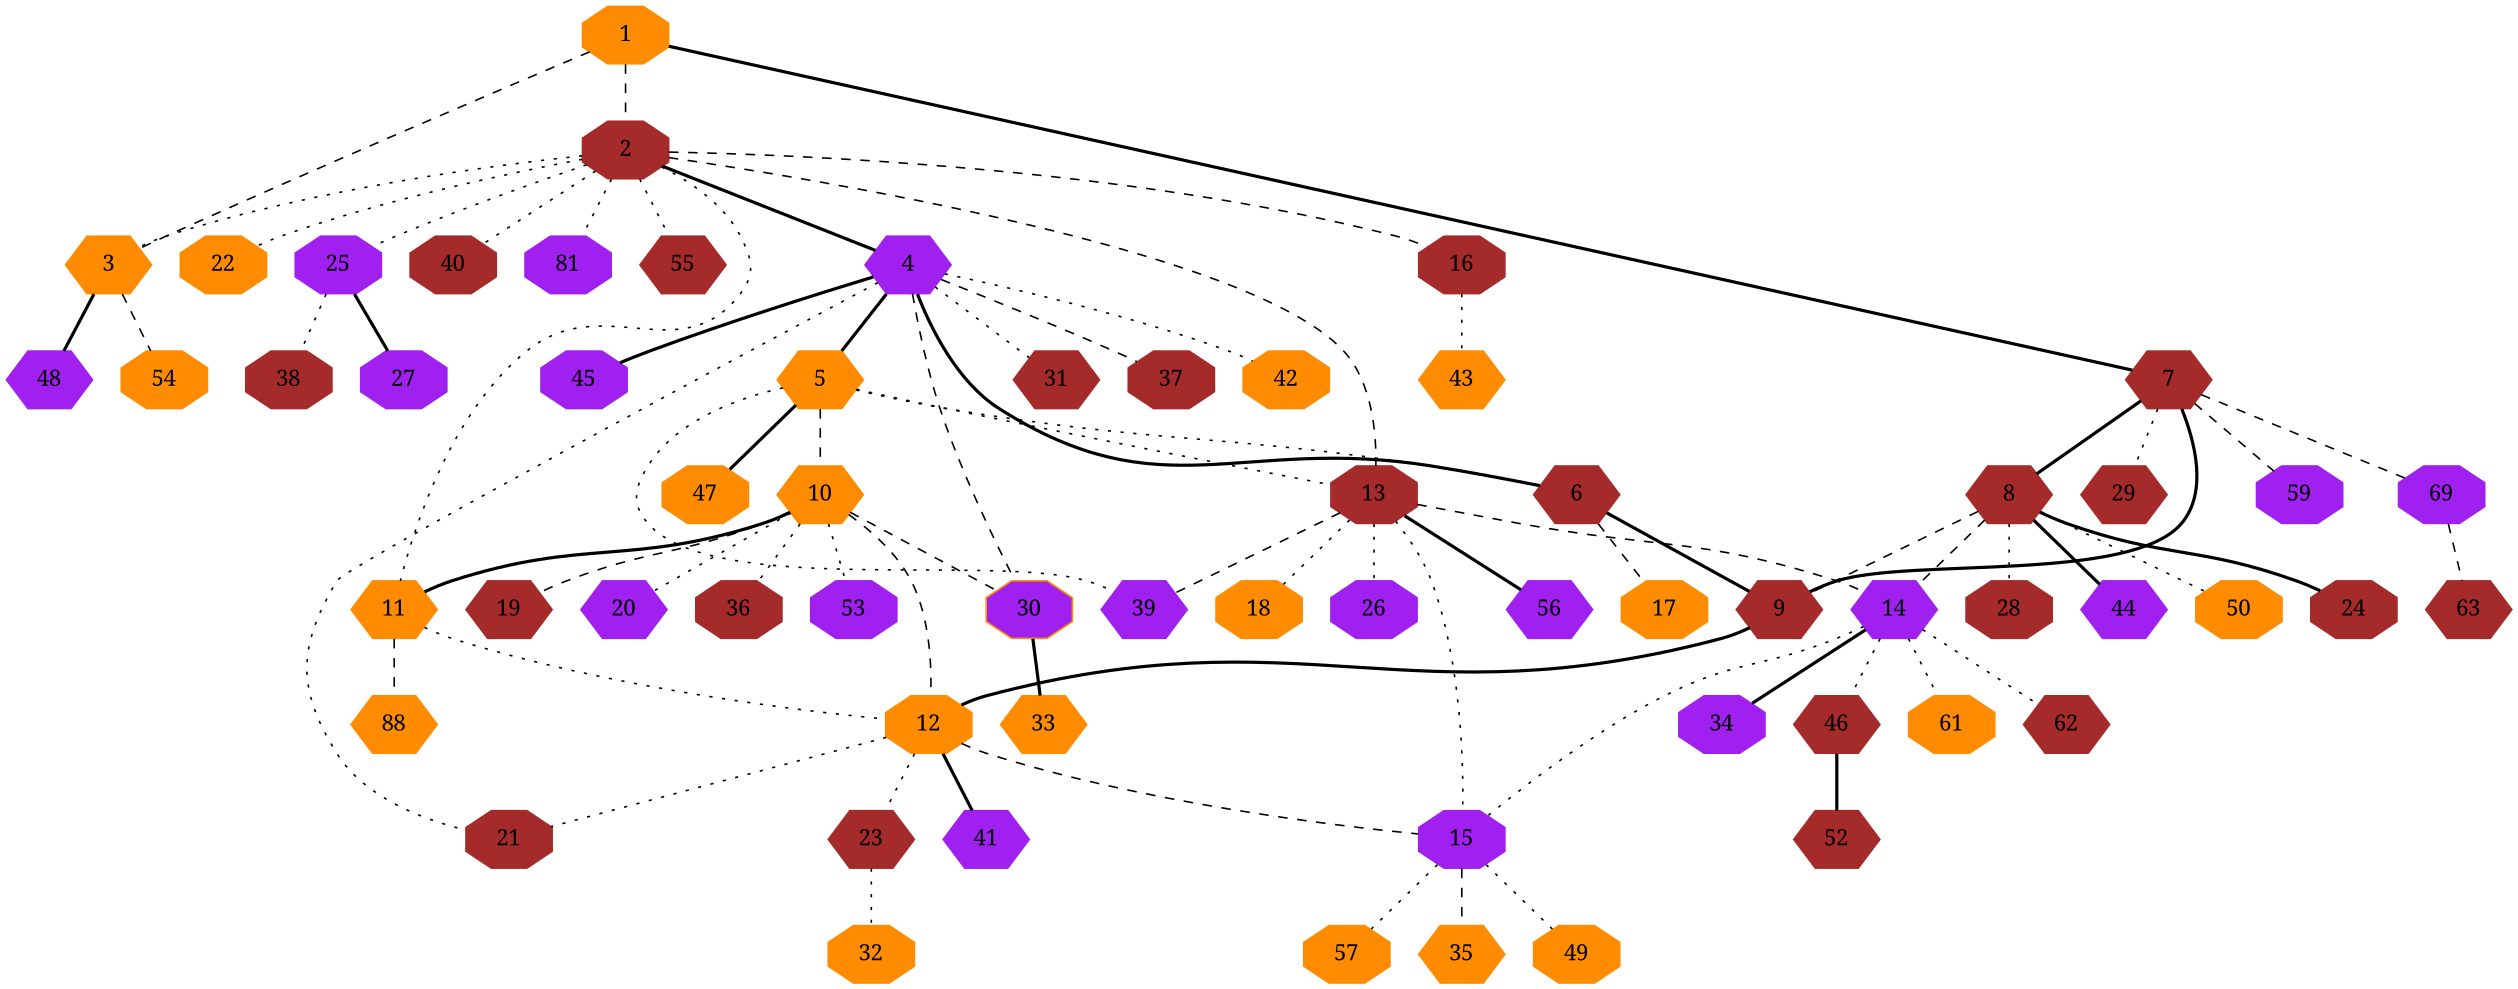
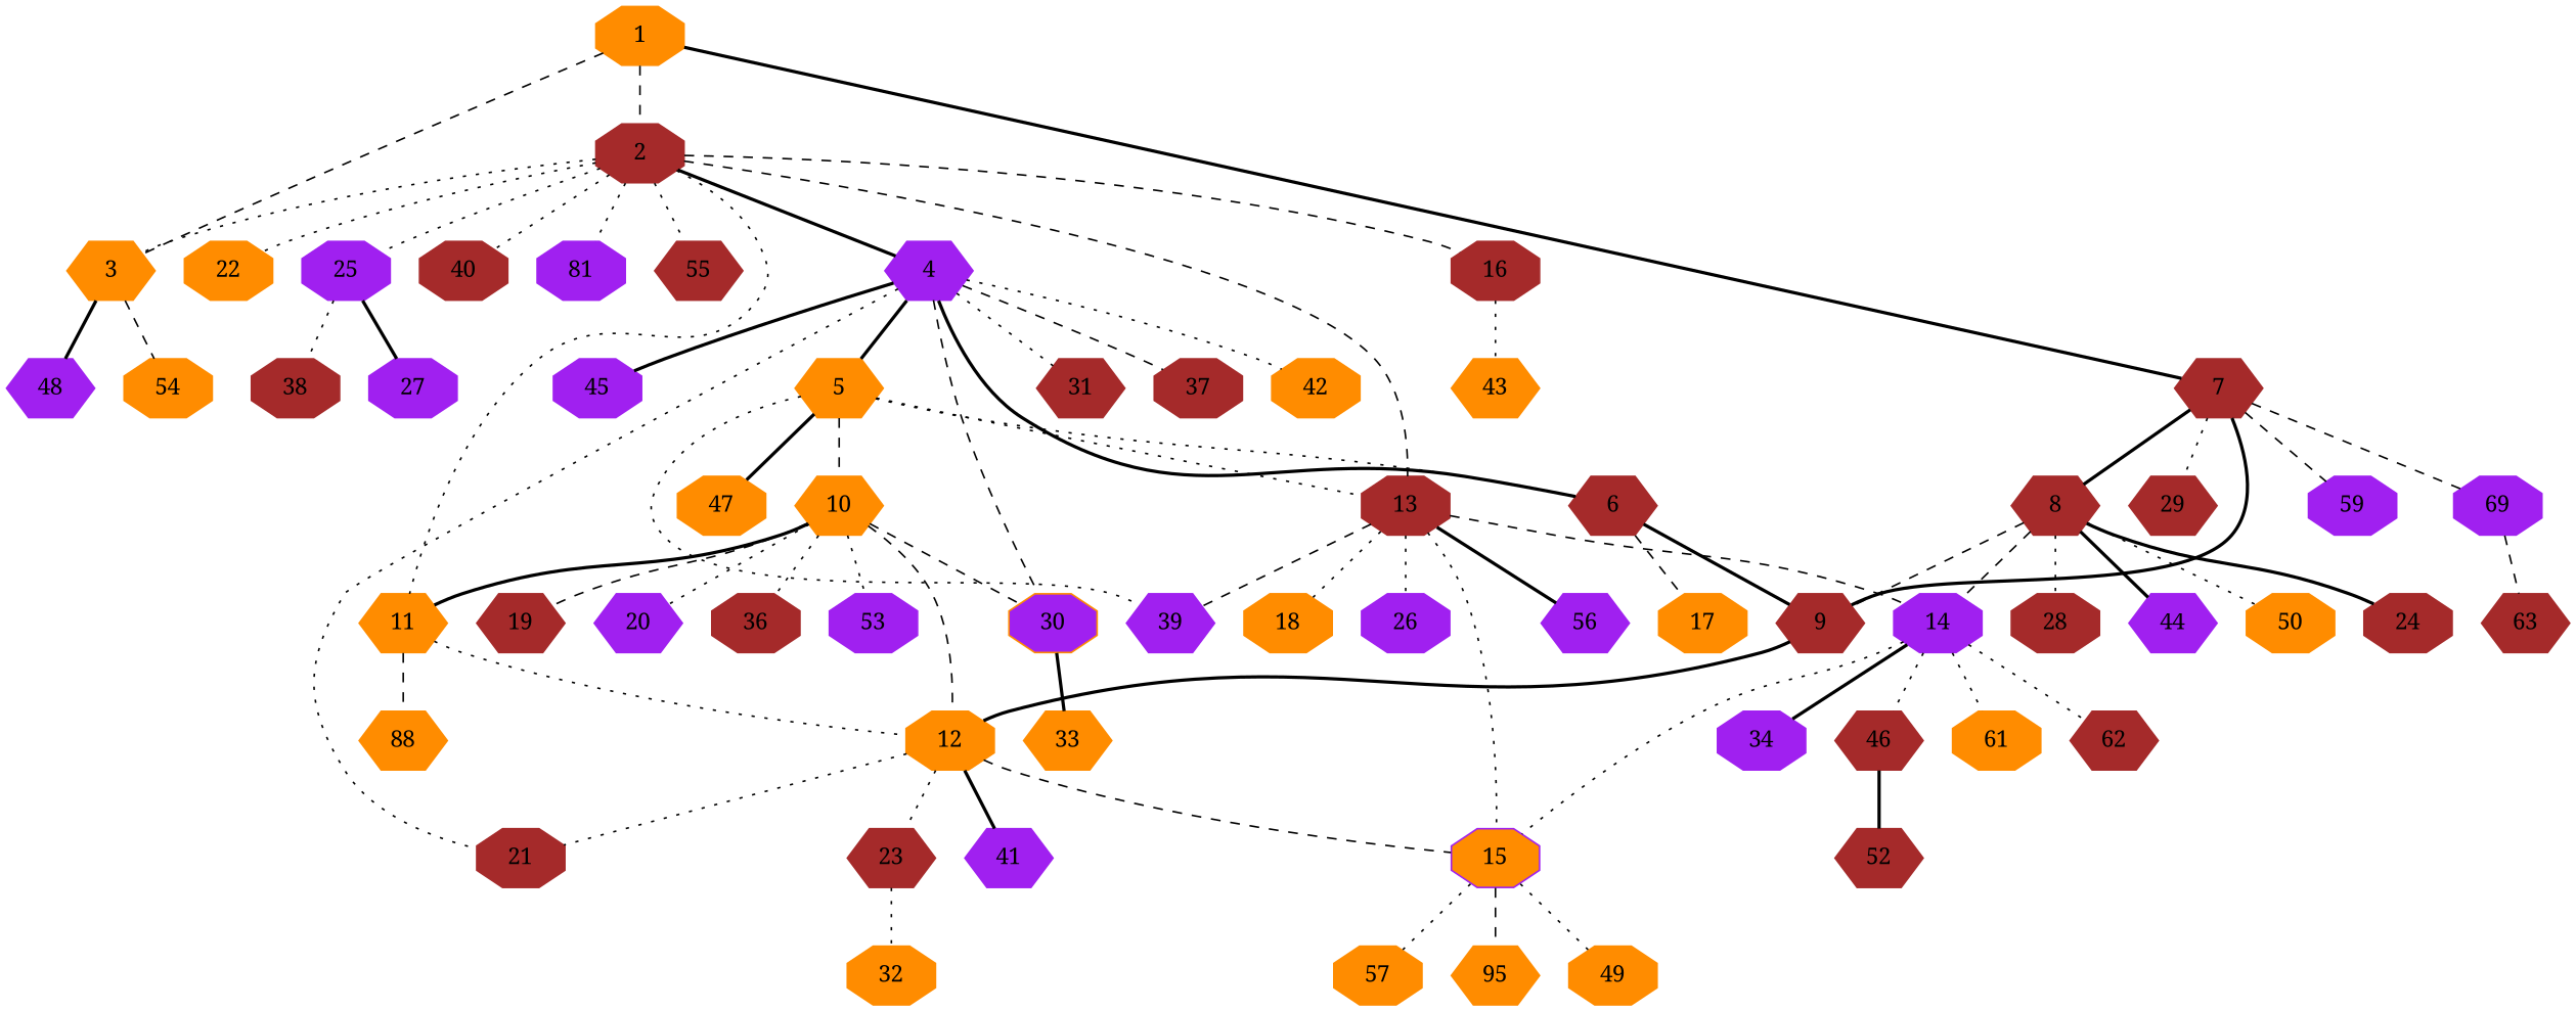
  graph {
    fontname="Noto Serif"
    node [color=brown fontname="Noto Serif" shape=octagon style=filled]
    edge [fontname="Noto Serif" style=dotted]
    1 [color=darkorange]
    2
    3 [color=darkorange shape=hexagon]
    7 [shape=hexagon]
    4 [color=purple shape=hexagon]
    11 [color=darkorange shape=hexagon]
    13
    16
    22 [color=darkorange]
    25 [color=purple]
    40
    n12 [color=purple label=81]
    55 [shape=hexagon]
    48 [color=purple shape=hexagon]
    54 [color=darkorange]
    9 [shape=hexagon]
    8 [shape=hexagon]
    29 [shape=hexagon]
    59 [color=purple]
    n20 [color=purple label=69]
    5 [color=darkorange shape=hexagon]
    6 [shape=hexagon]
    21
    30 [color=darkorange fillcolor=purple]
    31 [shape=hexagon]
    37
    42 [color=darkorange]
    45 [color=purple]
    12 [color=darkorange]
    n30 [color=darkorange label=88 shape=hexagon]
    39 [color=purple shape=hexagon]
-   14 [color=purple shape=hexagon]
-   15 [color=purple]
+   14 [color=purple]
+   15 [color=purple fillcolor=darkorange]
    18 [color=darkorange]
    26 [color=purple]
    56 [color=purple shape=hexagon]
    43 [color=darkorange shape=hexagon]
    27 [color=purple]
    38
    10 [color=darkorange shape=hexagon]
    47 [color=darkorange]
    17 [color=darkorange]
    33 [color=darkorange shape=hexagon]
    19 [shape=hexagon]
    20 [color=purple shape=hexagon]
    36
    53 [color=purple]
    24
    28
    44 [color=purple shape=hexagon]
    50 [color=darkorange]
    63 [shape=hexagon]
    34 [color=purple]
    46 [shape=hexagon]
    61 [color=darkorange]
    62 [shape=hexagon]
    23 [shape=hexagon]
    41 [color=purple shape=hexagon]
-   35 [color=darkorange shape=hexagon]
+   35 [color=darkorange shape=hexagon label=95]
    49 [color=darkorange]
    57 [color=darkorange]
    32 [color=darkorange]
    52 [shape=hexagon]
    1 -- 2 [style=dashed]
    1 -- 3 [style=dashed]
    1 -- 7 [style=bold]
    2 -- 3
    2 -- 4 [style=bold]
    2 -- 11
    2 -- 13 [style=dashed]
    2 -- 16 [style=dashed]
    2 -- 22
    2 -- 25
    2 -- 40
    2 -- n12
    2 -- 55
    3 -- 48 [style=bold]
    3 -- 54 [style=dashed]
    7 -- 9 [style=bold]
    7 -- 8 [style=bold]
    7 -- 29
    7 -- 59 [style=dashed]
    7 -- n20 [style=dashed]
    4 -- 5 [style=bold]
    4 -- 6 [style=bold]
    4 -- 21
    4 -- 30 [style=dashed]
    4 -- 31
    4 -- 37 [style=dashed]
    4 -- 42
    4 -- 45 [style=bold]
    11 -- 12
    11 -- n30 [style=dashed]
    13 -- 39 [style=dashed]
    13 -- 14 [style=dashed]
    13 -- 15
    13 -- 18
    13 -- 26
    13 -- 56 [style=bold]
    16 -- 43
    25 -- 27 [style=bold]
    25 -- 38
    9 -- 12 [style=bold]
    8 -- 9 [style=dashed]
    8 -- 14 [style=dashed]
    8 -- 24 [style=bold]
    8 -- 28
    8 -- 44 [style=bold]
    8 -- 50
    n20 -- 63 [style=dashed]
    5 -- 13
    5 -- 6
    5 -- 39
    5 -- 10 [style=dashed]
    5 -- 47 [style=bold]
    6 -- 9 [style=bold]
    6 -- 17 [style=dashed]
    30 -- 33 [style=bold]
    12 -- 21
    12 -- 15 [style=dashed]
    12 -- 23
    12 -- 41 [style=bold]
    14 -- 15
    14 -- 34 [style=bold]
    14 -- 46
    14 -- 61
    14 -- 62
    15 -- 35 [style=dashed]
    15 -- 49
    15 -- 57
    10 -- 11 [style=bold]
    10 -- 30 [style=dashed]
    10 -- 12 [style=dashed]
    10 -- 19 [style=dashed]
    10 -- 20
    10 -- 36
    10 -- 53
    46 -- 52 [style=bold]
    23 -- 32
  }
